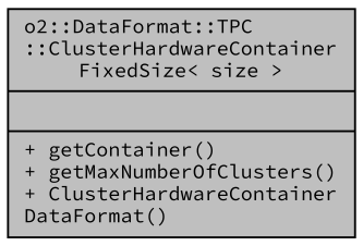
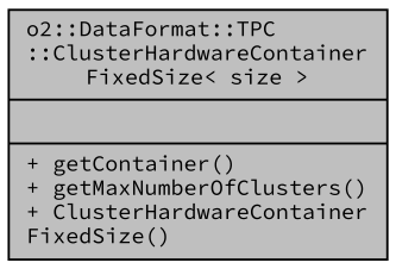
  digraph {
    fontname="Source Code Pro"
-   n1 [color=black fillcolor=grey75 fontcolor=black fontname="Source Code Pro" fontsize=10 height=0.2 label="{o2::DataFormat::TPC\l::ClusterHardwareContainer\lFixedSize\< size \>\n||+ getContainer()\l+ getMaxNumberOfClusters()\l+ ClusterHardwareContainer\lDataFormat()\l}" shape=record style=filled width=0.4]
+   n1 [color=black fillcolor=grey75 fontcolor=black fontname="Source Code Pro" fontsize=10 height=0.2 label="{o2::DataFormat::TPC\l::ClusterHardwareContainer\lFixedSize\< size \>\n||+ getContainer()\l+ getMaxNumberOfClusters()\l+ ClusterHardwareContainer\lFixedSize()\l}" shape=record style=filled width=0.4]
  }
